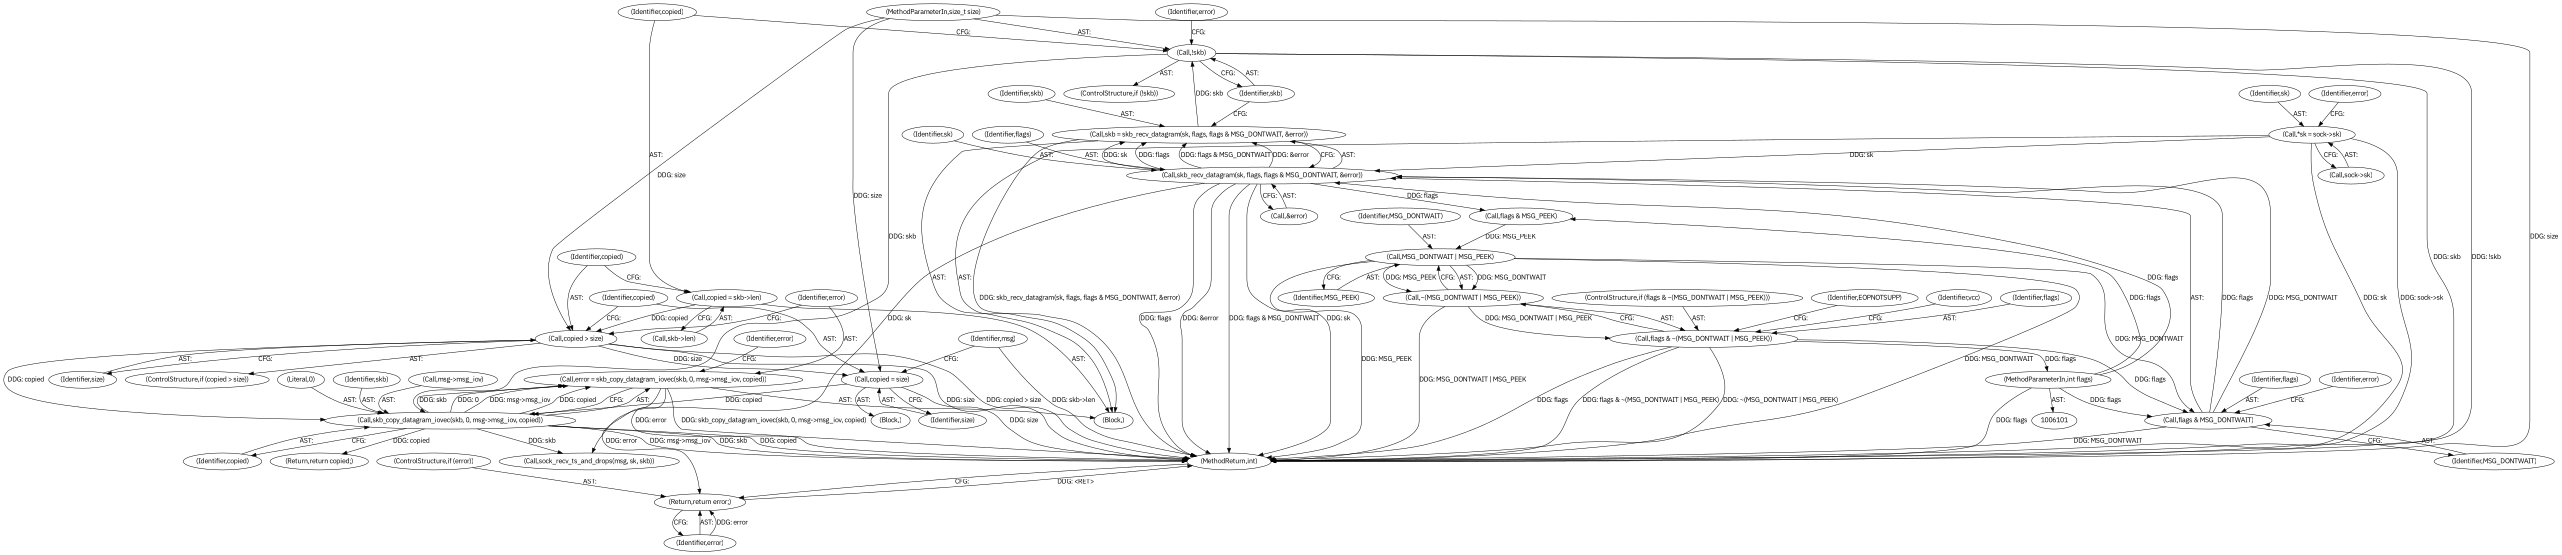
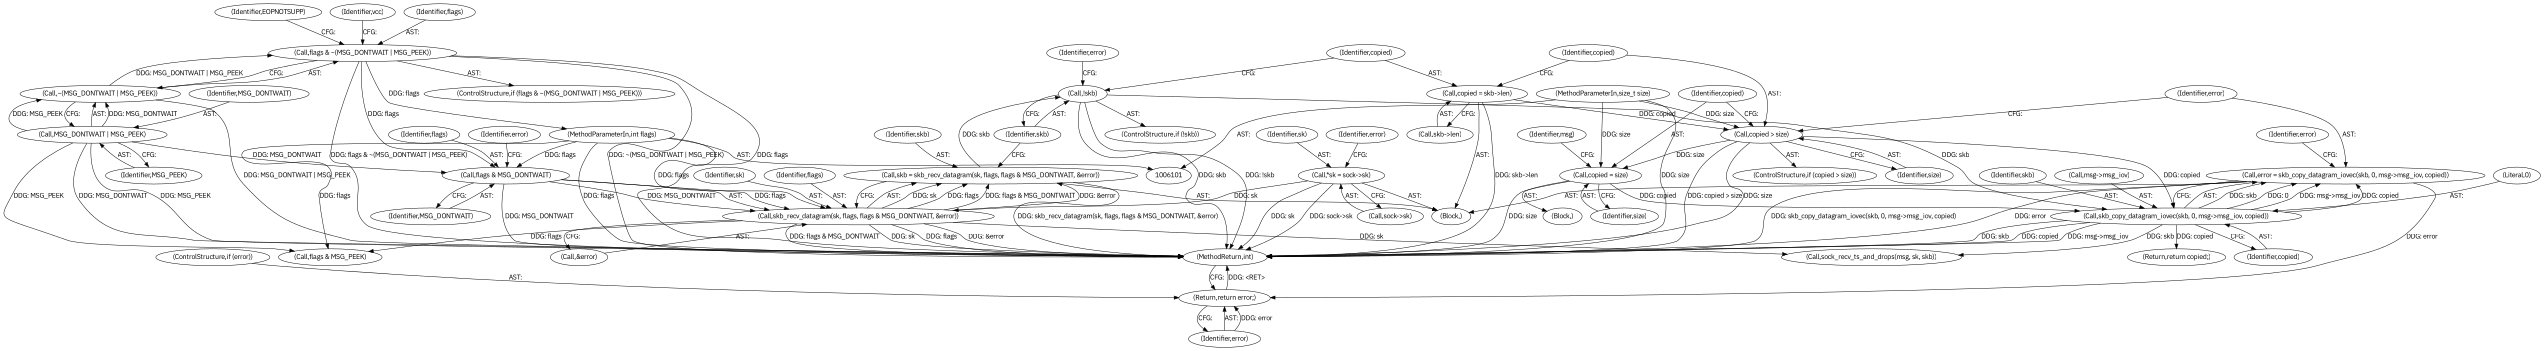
  digraph {
    fontname="IBM Plex Sans"
    node [fontname="IBM Plex Sans"]
    edge [fontname="IBM Plex Sans"]
    n1 [label="(Call,error = skb_copy_datagram_iovec(skb, 0, msg->msg_iov, copied))"]
    n2 [label="(Call,skb_copy_datagram_iovec(skb, 0, msg->msg_iov, copied))"]
    n3 [label="(Return,return error;)"]
    n4 [label="(Block,)"]
    n5 [label="(MethodReturn,int)"]
    n6 [label="(Return,return copied;)"]
    n7 [label="(Identifier,copied)"]
    n8 [label="(Call,sock_recv_ts_and_drops(msg, sk, skb))"]
    n9 [label="(Identifier,error)"]
    n10 [label="(Call,!skb)"]
    n11 [label="(Identifier,skb)"]
    n12 [label="(ControlStructure,if (!skb))"]
    n13 [label="(Call,skb = skb_recv_datagram(sk, flags, flags & MSG_DONTWAIT, &error))"]
    n14 [label="(Call,skb_recv_datagram(sk, flags, flags & MSG_DONTWAIT, &error))"]
    n15 [label="(Call,flags & MSG_PEEK)"]
    n16 [label="(Call,&error)"]
    n17 [label="(Call,*sk = sock->sk)"]
    n18 [label="(Call,sock->sk)"]
    n19 [label="(Call,flags & MSG_DONTWAIT)"]
    n20 [label="(Identifier,MSG_DONTWAIT)"]
    n21 [label="(Call,flags & ~(MSG_DONTWAIT | MSG_PEEK))"]
    n22 [label="(Call,~(MSG_DONTWAIT | MSG_PEEK))"]
    n23 [label="(ControlStructure,if (flags & ~(MSG_DONTWAIT | MSG_PEEK)))"]
    n24 [label="(MethodParameterIn,int flags)"]
    n25 [label="(Call,MSG_DONTWAIT | MSG_PEEK)"]
    n26 [label=1006101]
    n27 [label="(Identifier,MSG_PEEK)"]
    n28 [label="(Call,copied = size)"]
    n29 [label="(Block,)"]
    n30 [label="(Identifier,size)"]
    n31 [label="(Call,copied > size)"]
    n32 [label="(ControlStructure,if (copied > size))"]
    n33 [label="(Identifier,size)"]
    n34 [label="(Call,copied = skb->len)"]
    n35 [label="(Call,skb->len)"]
    n36 [label="(MethodParameterIn,size_t size)"]
    n37 [label="(ControlStructure,if (error))"]
    n38 [label="(Identifier,EOPNOTSUPP)"]
    n39 [label="(Identifier,msg)"]
    n40 [label="(Identifier,sk)"]
    n41 [label="(Identifier,copied)"]
    n42 [label="(Literal,0)"]
    n43 [label="(Identifier,error)"]
    n44 [label="(Identifier,copied)"]
    n45 [label="(Identifier,skb)"]
    n46 [label="(Identifier,flags)"]
    n47 [label="(Identifier,error)"]
    n48 [label="(Identifier,MSG_DONTWAIT)"]
    n49 [label="(Identifier,skb)"]
    n50 [label="(Identifier,flags)"]
    n51 [label="(Call,msg->msg_iov)"]
    n52 [label="(Identifier,error)"]
    n53 [label="(Identifier,error)"]
    n54 [label="(Identifier,copied)"]
    n55 [label="(Identifier,error)"]
    n56 [label="(Identifier,vcc)"]
    n57 [label="(Identifier,flags)"]
    n58 [label="(Identifier,sk)"]
    n1 -> n2 [label="CFG: "]
    n1 -> n3 [label="DDG: error"]
    n1 -> n4 [label="AST: "]
    n1 -> n5 [label="DDG: error"]
    n1 -> n5 [label="DDG: skb_copy_datagram_iovec(skb, 0, msg->msg_iov, copied)"]
    n2 -> n1 [label="AST: "]
    n2 -> n1 [label="DDG: skb"]
    n2 -> n1 [label="DDG: 0"]
    n2 -> n1 [label="DDG: msg->msg_iov"]
    n2 -> n1 [label="DDG: copied"]
    n2 -> n5 [label="DDG: copied"]
    n2 -> n5 [label="DDG: msg->msg_iov"]
    n2 -> n5 [label="DDG: skb"]
    n2 -> n6 [label="DDG: copied"]
    n2 -> n7 [label="CFG: "]
    n2 -> n8 [label="DDG: skb"]
    n3 -> n5 [label="DDG: <RET>"]
    n3 -> n9 [label="CFG: "]
    n5 -> n3 [label="CFG: "]
    n7 -> n2 [label="AST: "]
    n9 -> n3 [label="AST: "]
    n9 -> n3 [label="DDG: error"]
    n10 -> n2 [label="DDG: skb"]
    n10 -> n5 [label="DDG: skb"]
    n10 -> n5 [label="DDG: !skb"]
    n10 -> n11 [label="CFG: "]
    n10 -> n12 [label="AST: "]
    n11 -> n10 [label="AST: "]
    n11 -> n13 [label="CFG: "]
    n13 -> n4 [label="AST: "]
    n13 -> n5 [label="DDG: skb_recv_datagram(sk, flags, flags & MSG_DONTWAIT, &error)"]
    n13 -> n10 [label="DDG: skb"]
    n13 -> n14 [label="CFG: "]
    n14 -> n5 [label="DDG: sk"]
    n14 -> n5 [label="DDG: flags"]
    n14 -> n5 [label="DDG: &error"]
    n14 -> n5 [label="DDG: flags & MSG_DONTWAIT"]
    n14 -> n8 [label="DDG: sk"]
    n14 -> n13 [label="AST: "]
    n14 -> n13 [label="DDG: sk"]
    n14 -> n13 [label="DDG: flags"]
    n14 -> n13 [label="DDG: flags & MSG_DONTWAIT"]
    n14 -> n13 [label="DDG: &error"]
    n14 -> n15 [label="DDG: flags"]
    n14 -> n16 [label="CFG: "]
    n16 -> n14 [label="AST: "]
    n17 -> n4 [label="AST: "]
    n17 -> n5 [label="DDG: sk"]
    n17 -> n5 [label="DDG: sock->sk"]
    n17 -> n14 [label="DDG: sk"]
    n17 -> n18 [label="CFG: "]
    n18 -> n17 [label="AST: "]
    n19 -> n5 [label="DDG: MSG_DONTWAIT"]
    n19 -> n14 [label="AST: "]
    n19 -> n14 [label="DDG: flags"]
    n19 -> n14 [label="DDG: MSG_DONTWAIT"]
    n19 -> n20 [label="CFG: "]
    n20 -> n19 [label="AST: "]
    n21 -> n5 [label="DDG: flags & ~(MSG_DONTWAIT | MSG_PEEK)"]
    n21 -> n5 [label="DDG: ~(MSG_DONTWAIT | MSG_PEEK)"]
    n21 -> n5 [label="DDG: flags"]
    n21 -> n19 [label="DDG: flags"]
    n21 -> n22 [label="CFG: "]
-   n23 -> n21 [label="AST: "]
+   n21 -> n23 [label="AST: "]
    n21 -> n24 [label="DDG: flags"]
    n22 -> n5 [label="DDG: MSG_DONTWAIT | MSG_PEEK"]
    n22 -> n21 [label="AST: "]
    n22 -> n21 [label="DDG: MSG_DONTWAIT | MSG_PEEK"]
    n22 -> n25 [label="CFG: "]
    n24 -> n5 [label="DDG: flags"]
    n24 -> n14 [label="DDG: flags"]
    n24 -> n15 [label="DDG: flags"]
    n24 -> n19 [label="DDG: flags"]
    n24 -> n26 [label="AST: "]
    n25 -> n5 [label="DDG: MSG_DONTWAIT"]
    n25 -> n5 [label="DDG: MSG_PEEK"]
-   n15 -> n25 [label="DDG: MSG_PEEK"]
+   n25 -> n15 [label="DDG: MSG_PEEK"]
    n25 -> n19 [label="DDG: MSG_DONTWAIT"]
    n25 -> n22 [label="AST: "]
    n25 -> n22 [label="DDG: MSG_DONTWAIT"]
    n25 -> n22 [label="DDG: MSG_PEEK"]
    n25 -> n27 [label="CFG: "]
    n27 -> n25 [label="AST: "]
    n28 -> n2 [label="DDG: copied"]
    n28 -> n5 [label="DDG: size"]
    n28 -> n29 [label="AST: "]
    n28 -> n30 [label="CFG: "]
    n30 -> n28 [label="AST: "]
    n31 -> n2 [label="DDG: copied"]
    n31 -> n5 [label="DDG: copied > size"]
    n31 -> n5 [label="DDG: size"]
    n31 -> n28 [label="DDG: size"]
    n31 -> n32 [label="AST: "]
    n31 -> n33 [label="CFG: "]
    n33 -> n31 [label="AST: "]
    n34 -> n4 [label="AST: "]
-   n39 -> n5 [label="DDG: skb->len"]
+   n34 -> n5 [label="DDG: skb->len"]
    n34 -> n31 [label="DDG: copied"]
    n34 -> n35 [label="CFG: "]
    n35 -> n34 [label="AST: "]
    n36 -> n5 [label="DDG: size"]
-   n36 -> n10 [label="AST: "]
+   n36 -> n26 [label="AST: "]
    n36 -> n28 [label="DDG: size"]
    n36 -> n31 [label="DDG: size"]
    n37 -> n3 [label="AST: "]
    n38 -> n21 [label="CFG: "]
    n39 -> n28 [label="CFG: "]
    n40 -> n14 [label="AST: "]
    n41 -> n10 [label="CFG: "]
    n41 -> n34 [label="AST: "]
    n42 -> n2 [label="AST: "]
    n43 -> n17 [label="CFG: "]
    n44 -> n28 [label="AST: "]
    n44 -> n31 [label="CFG: "]
    n45 -> n13 [label="AST: "]
    n46 -> n14 [label="AST: "]
    n47 -> n1 [label="AST: "]
    n47 -> n31 [label="CFG: "]
    n48 -> n25 [label="AST: "]
    n49 -> n2 [label="AST: "]
    n50 -> n19 [label="AST: "]
    n51 -> n2 [label="AST: "]
    n52 -> n1 [label="CFG: "]
    n53 -> n19 [label="CFG: "]
    n54 -> n31 [label="AST: "]
    n54 -> n34 [label="CFG: "]
    n55 -> n10 [label="CFG: "]
    n56 -> n21 [label="CFG: "]
    n57 -> n21 [label="AST: "]
    n58 -> n17 [label="AST: "]
  }
